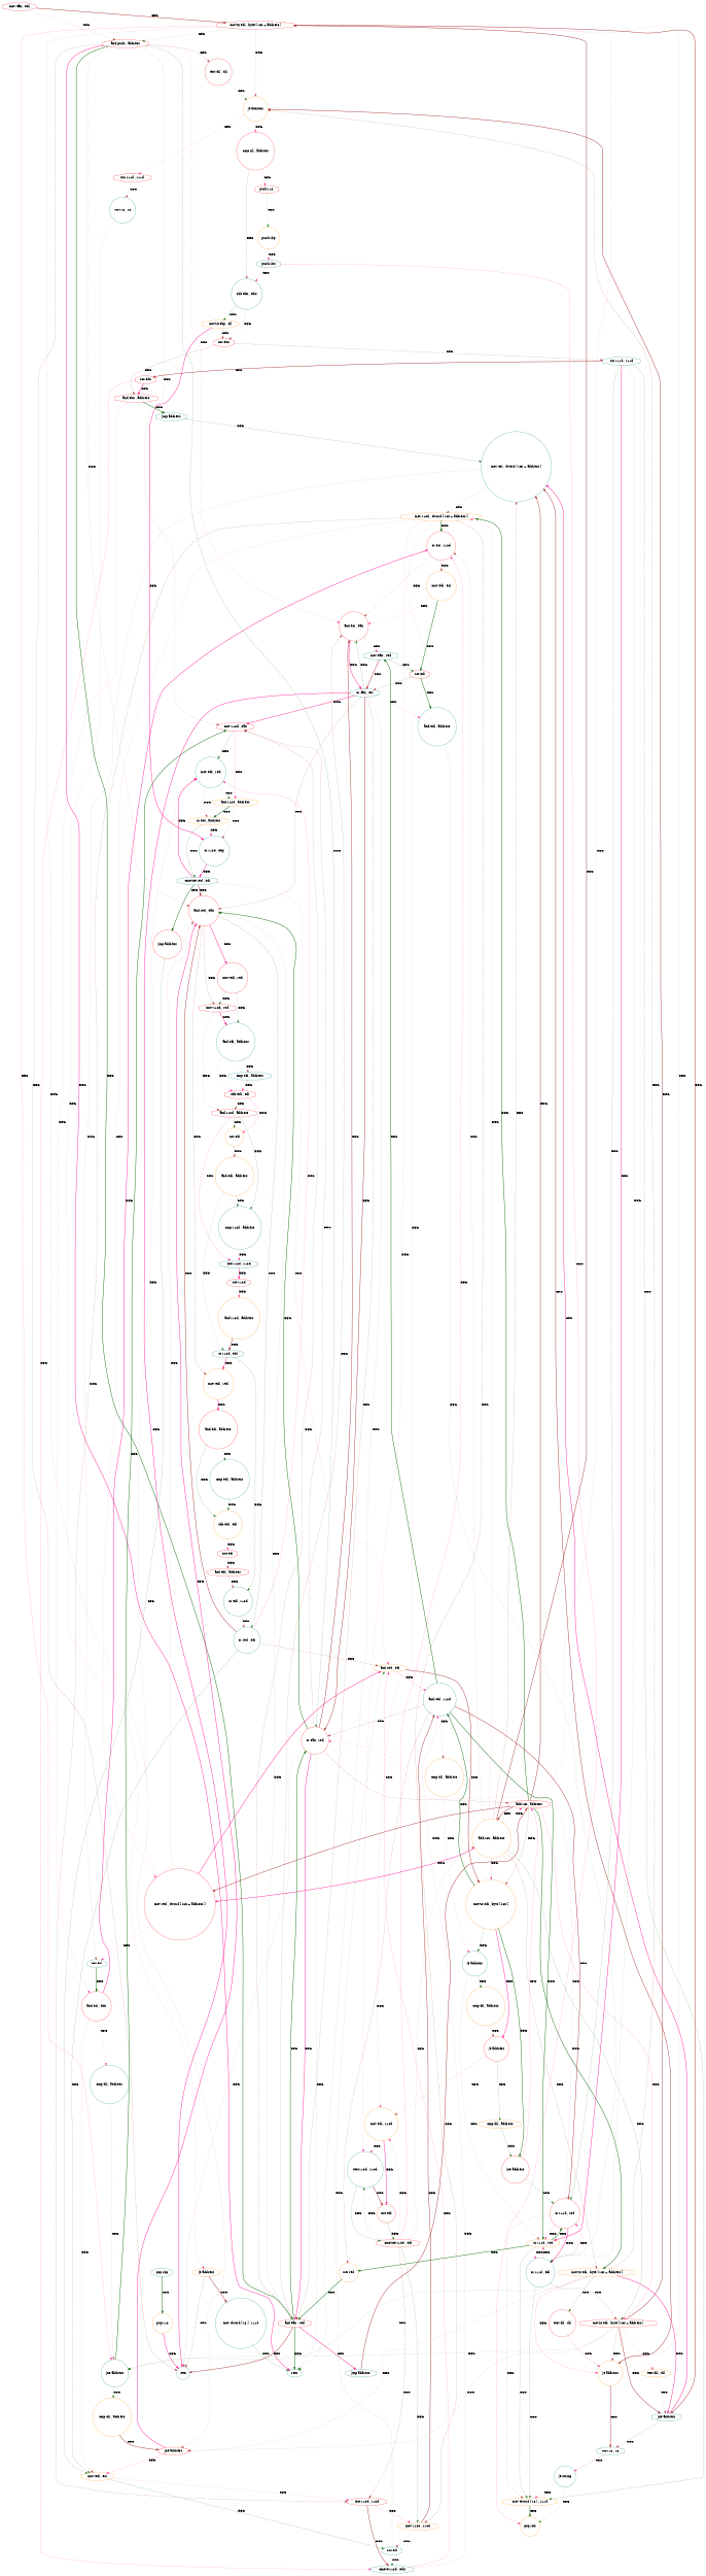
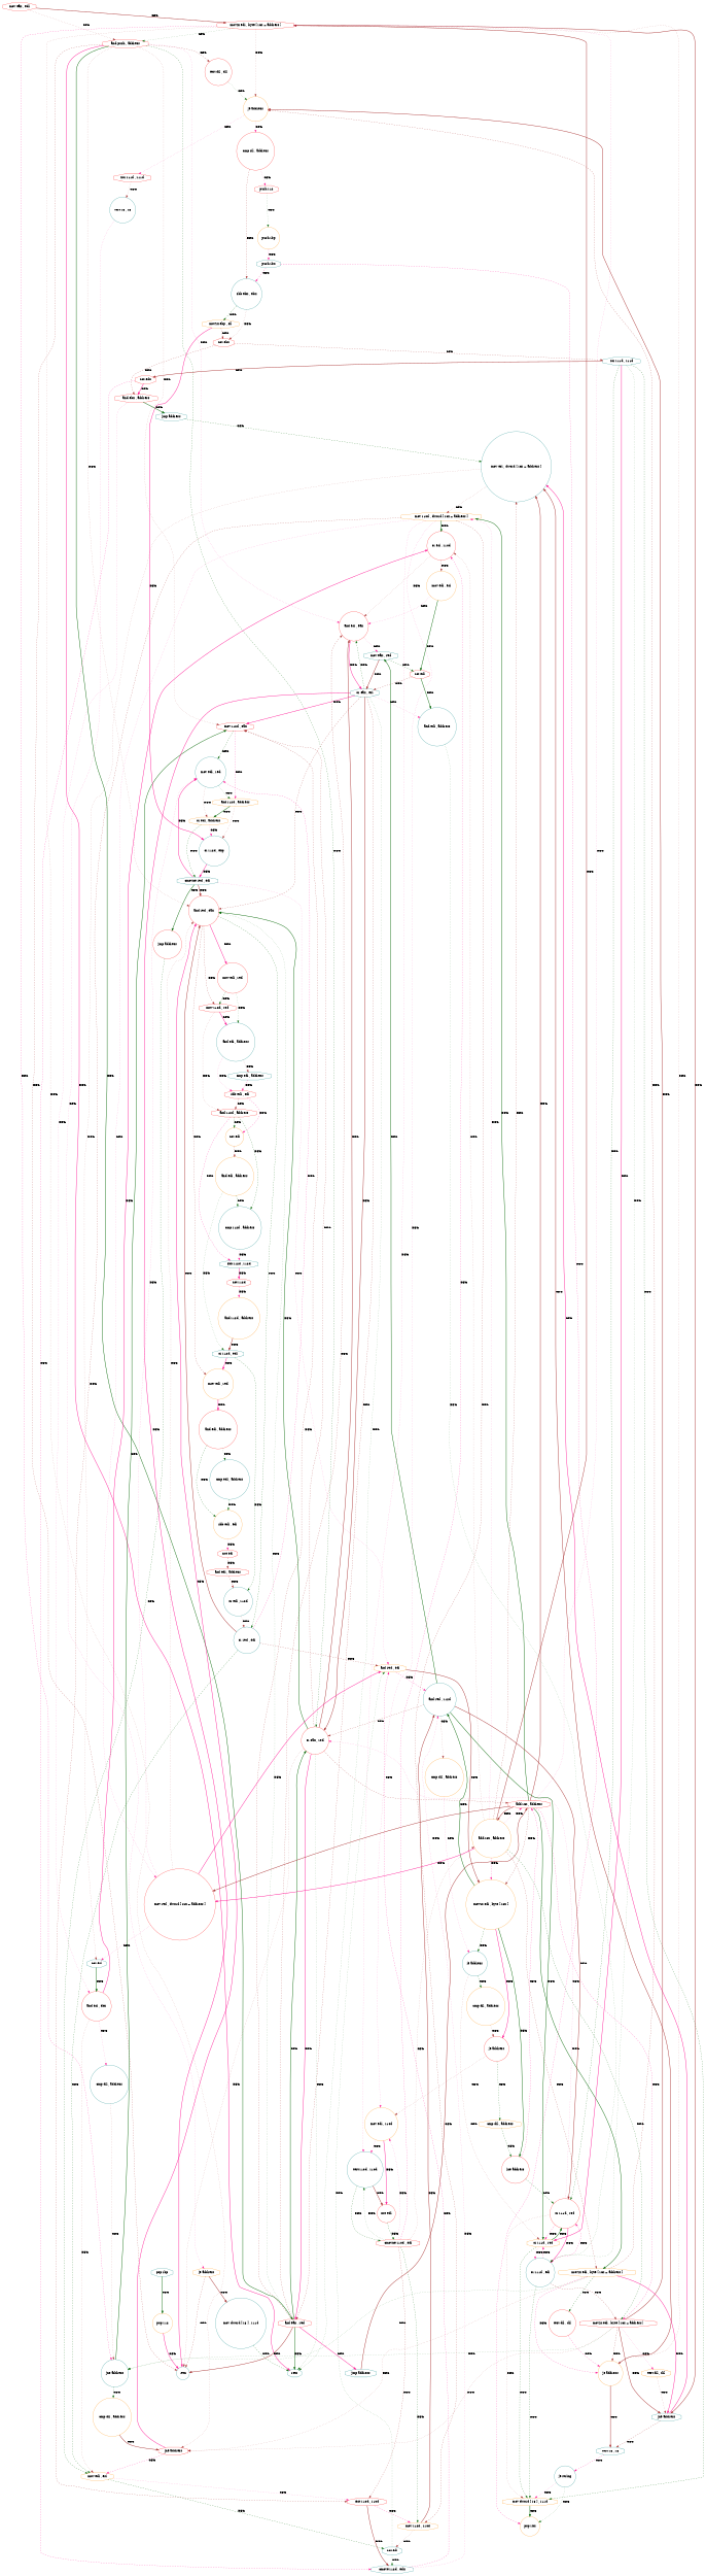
  digraph {
    node [color=red shape=circle]
    edge [color=brown style=dashed]
    n1 [label="mov eax , edi" shape=octagon]
    n2 [label="movzx edi , byte [ rcx + address ]" shape=octagon]
    n3 [label="and push , address" shape=octagon]
    n4 [color=darkorange label="je address"]
    n5 [color=teal label="jne address"]
    n6 [label="jne address" shape=octagon]
    n7 [color=darkorange label="je address"]
    n8 [color=teal label="jne address" shape=octagon]
    n9 [label="test dil , dil"]
    n10 [color=teal label=retn]
    n11 [color=teal label=retn shape=octagon]
    n12 [label="mov r12d , eax" shape=octagon]
    n13 [label="and r9d , eax"]
    n14 [label="and eax , r9d" shape=octagon]
    n15 [label="and esi , eax"]
    n16 [label="or eax , r9d"]
    n17 [label="xor r11d , r11d" shape=octagon]
    n18 [label="cmp sil , address"]
    n19 [color=darkorange label="cmp dil , address"]
    n20 [color=darkorange label="mov edi , esi" shape=octagon]
    n21 [color=teal label="mov esi , dword [ rcx + address ]"]
    n22 [color=teal label="test r8 , r8" shape=octagon]
    n23 [color=teal label="mov edi , r9d"]
    n24 [color=darkorange label="and r12d , address" shape=octagon]
    n25 [label="mov edi , r9d"]
    n26 [label="mov r12d , r9d" shape=octagon]
    n27 [color=darkorange label="mov edi , r9d"]
    n28 [color=teal label="or r9d , edi"]
    n29 [color=teal label="jmp address" shape=octagon]
    n30 [color=teal label="mov eax , r9d" shape=octagon]
    n31 [color=teal label="or eax , esi" shape=octagon]
    n32 [label="add rcx , address" shape=octagon]
    n33 [color=teal label="test r8 , r8"]
    n34 [label="push r12" shape=octagon]
    n35 [color=teal label="sbb ebx , ebx"]
    n36 [color=darkorange label="je address" shape=octagon]
    n37 [color=darkorange label="push rbp"]
    n38 [color=darkorange label="movzx ebp , sil" shape=octagon]
    n39 [label="not ebx" shape=octagon]
    n40 [color=teal label="mov dword [ r8 ] , r11d"]
    n41 [color=teal label="push rbx" shape=octagon]
    n42 [color=darkorange label="pop rbx"]
    n43 [color=teal label="or r12d , ebp"]
    n44 [color=teal label="xor r11d , r11d" shape=octagon]
    n45 [label="and ebx , address" shape=octagon]
    n46 [color=teal label="cmovne r9d , edi" shape=octagon]
    n47 [label="not edx" shape=octagon]
    n48 [color=darkorange label="or r11d , r9d" shape=octagon]
    n49 [color=teal label="or r11d , edi"]
    n50 [label="or r11d , r9d"]
    n51 [color=darkorange label="mov dword [ r8 ] , r11d" shape=octagon]
    n52 [color=teal label="jmp address" shape=octagon]
    n53 [label="and esi , ebx"]
    n54 [color=teal label="cmove r12d , edx" shape=octagon]
-   n55 [color=darkorange label="not r9d"]
    n56 [label="movzx edi , byte [ rcx + address ]" shape=octagon]
    n57 [color=darkorange label="and r9d , edi" shape=octagon]
    n58 [color=teal label="and r9d , r12d"]
    n59 [label="or esi , r10d"]
    n60 [color=teal label="cmp dil , address"]
    n61 [color=darkorange label="mov r10d , dword [ rcx + address ]" shape=octagon]
    n62 [color=teal label="not esi" shape=octagon]
    n63 [label="mov r9d , dword [ rcx + address ]"]
    n64 [label="test r10d , r10d" shape=octagon]
    n65 [color=darkorange label="mov r12d , r10d" shape=octagon]
    n66 [color=darkorange label="mov edi , r10d"]
    n67 [color=teal label="test r10d , r10d"]
    n68 [color=teal label="not edi" shape=octagon]
    n69 [label="not edi"]
    n70 [label="cmovne r10d , edi" shape=octagon]
    n71 [color=darkorange label="mov edi , esi"]
    n72 [color=darkorange label="or edi , address" shape=octagon]
    n73 [color=darkorange label="movzx edi , byte [ rcx ]"]
    n74 [color=teal label="and edi , address"]
    n75 [label="and r12d , address" shape=octagon]
    n76 [label="and edi , address"]
    n77 [label="jmp address"]
    n78 [color=darkorange label="cmp dil , address"]
    n79 [color=teal label="je address"]
    n80 [label="je address"]
    n81 [label="jne address"]
    n82 [color=darkorange label="cmp dil , address"]
    n83 [color=darkorange label="cmp dil , address" shape=octagon]
    n84 [label="not edi" shape=octagon]
    n85 [color=teal label="cmp edi , address" shape=octagon]
    n86 [label="sbb edi , edi" shape=octagon]
    n87 [color=darkorange label="not edi"]
    n88 [color=teal label="cmp r12d , address"]
    n89 [color=teal label="sbb r12d , r12d" shape=octagon]
    n90 [color=darkorange label="and edi , address"]
    n91 [label="not r12d" shape=octagon]
    n92 [color=teal label="or r12d , edi" shape=octagon]
    n93 [color=teal label="or edi , r12d"]
    n94 [color=darkorange label="and r12d , address"]
    n95 [color=teal label="cmp edi , address"]
    n96 [color=darkorange label="sbb edi , edi"]
    n97 [label="not edi" shape=octagon]
    n98 [label="and edi , address" shape=octagon]
    n99 [color=darkorange label="movzx edi , byte [ rcx + address ]" shape=octagon]
    n100 [color=darkorange label="add rcx , address"]
    n101 [label="test dil , dil"]
    n102 [color=darkorange label="test dil , dil" shape=octagon]
    n103 [color=teal label="je string"]
    n104 [color=teal label="and edi , address"]
    n105 [color=teal label="pop rbp" shape=octagon]
    n106 [color=darkorange label="pop r12"]
    n1 -> n2 [label=CFG style=bold]
    n1 -> n3 [label=DFG style=dotted]
    n2 -> n3 [color=darkgreen label=CFG style=dotted]
    n2 -> n4 [label=DFG style=dotted]
    n2 -> n5 [color=deeppink label=DFG]
    n2 -> n6 [label=DFG style=dotted]
    n2 -> n7 [label=DFG style=dotted]
    n2 -> n8 [label=DFG style=bold]
    n3 -> n9 [label=CFG]
    n3 -> n10 [label=DFG]
    n3 -> n11 [color=deeppink label=DFG style=bold]
    n3 -> n12 [label=DFG style=dotted]
    n3 -> n13 [label=DFG style=dotted]
    n3 -> n14 [color=darkgreen label=DFG style=bold]
    n3 -> n15 [color=deeppink label=DFG style=dotted]
    n3 -> n16 [color=darkgreen label=DFG]
    n4 -> n17 [color=deeppink label=CFG style=dotted]
    n4 -> n18 [color=deeppink label=CFG style=dotted]
    n5 -> n12 [color=darkgreen label=CFG style=bold]
    n5 -> n19 [color=darkgreen label=CFG]
    n6 -> n13 [color=deeppink label=CFG style=bold]
    n6 -> n20 [color=deeppink label=CFG]
    n7 -> n21 [label=CFG style=bold]
    n7 -> n22 [label=CFG style=bold]
    n8 -> n21 [color=deeppink label=CFG style=bold]
    n8 -> n22 [label=CFG]
    n9 -> n4 [color=darkgreen label=CFG style=dotted]
    n12 -> n23 [color=darkgreen label=CFG]
    n12 -> n24 [color=deeppink label=DFG]
    n13 -> n25 [color=deeppink label=DFG style=bold]
    n13 -> n26 [label=DFG]
    n13 -> n27 [label=DFG]
    n13 -> n28 [color=darkgreen label=DFG]
    n14 -> n10 [label=DFG style=bold]
    n14 -> n11 [color=darkgreen label=DFG style=bold]
    n14 -> n12 [label=DFG]
    n14 -> n13 [color=darkgreen label=DFG style=dotted]
    n14 -> n15 [label=DFG]
    n14 -> n16 [color=darkgreen label=DFG style=bold]
    n14 -> n29 [color=deeppink label=CFG style=bold]
    n15 -> n30 [color=deeppink label=CFG style=dotted]
    n15 -> n31 [color=deeppink label=DFG style=bold]
    n16 -> n10 [label=DFG style=dotted]
    n16 -> n11 [color=darkgreen label=DFG style=dotted]
    n16 -> n12 [label=DFG]
    n16 -> n13 [color=darkgreen label=DFG style=bold]
    n16 -> n14 [color=deeppink label=DFG style=bold]
    n16 -> n15 [label=DFG style=bold]
    n16 -> n32 [label=CFG]
    n17 -> n33 [label=CFG style=dotted]
    n18 -> n34 [color=deeppink label=CFG style=dotted]
    n18 -> n35 [label=DFG]
    n19 -> n6 [label=CFG style=bold]
    n20 -> n64 [color=deeppink label=CFG style=dotted]
    n20 -> n68 [color=darkgreen label=DFG]
    n21 -> n61 [label=CFG style=dotted]
    n21 -> n62 [label=DFG style=dotted]
    n22 -> n103 [color=deeppink label=CFG]
    n23 -> n24 [color=darkgreen label=CFG style=dotted]
    n23 -> n72 [label=DFG style=dotted]
    n24 -> n43 [label=DFG style=dotted]
    n24 -> n72 [color=darkgreen label=CFG style=bold]
    n25 -> n26 [color=darkgreen label=CFG]
    n25 -> n74 [color=darkgreen label=DFG style=dotted]
    n26 -> n74 [color=deeppink label=CFG style=bold]
    n26 -> n75 [label=DFG style=dotted]
    n27 -> n76 [color=deeppink label=DFG style=bold]
    n28 -> n13 [label=DFG style=bold]
    n28 -> n20 [color=darkgreen label=CFG]
    n28 -> n23 [color=deeppink label=DFG]
    n28 -> n57 [label=DFG]
    n29 -> n32 [label=CFG style=bold]
    n30 -> n31 [label=DFG style=bold]
    n30 -> n84 [color=darkgreen label=CFG]
    n31 -> n10 [color=deeppink label=DFG style=bold]
    n31 -> n11 [color=darkgreen label=DFG style=dotted]
    n31 -> n12 [color=deeppink label=DFG style=bold]
    n31 -> n13 [label=DFG]
    n31 -> n14 [label=DFG]
    n31 -> n15 [color=darkgreen label=DFG]
    n31 -> n16 [label=DFG style=bold]
    n31 -> n104 [color=deeppink label=CFG style=dotted]
    n32 -> n2 [color=deeppink label=DFG style=dotted]
    n32 -> n21 [label=DFG style=bold]
    n32 -> n56 [color=deeppink label=DFG]
    n32 -> n61 [color=darkgreen label=DFG style=bold]
    n32 -> n63 [label=DFG style=bold]
    n32 -> n73 [label=DFG]
    n32 -> n99 [color=darkgreen label=DFG style=bold]
    n32 -> n100 [label=DFG style=bold]
    n33 -> n36 [color=deeppink label=CFG style=dotted]
    n34 -> n37 [color=darkgreen label=CFG style=dotted]
    n35 -> n38 [color=darkgreen label=CFG]
    n35 -> n39 [label=DFG style=dotted]
    n36 -> n10 [label=CFG]
    n36 -> n40 [label=CFG style=bold]
    n37 -> n41 [color=deeppink label=CFG]
    n38 -> n39 [label=CFG]
    n38 -> n43 [color=deeppink label=DFG style=bold]
    n39 -> n44 [label=CFG]
    n39 -> n45 [label=DFG]
    n40 -> n11 [color=darkgreen label=CFG]
    n41 -> n35 [color=deeppink label=CFG]
    n41 -> n42 [color=deeppink label=DFG]
    n43 -> n46 [color=deeppink label=DFG style=bold]
    n44 -> n47 [label=CFG style=bold]
    n44 -> n48 [color=deeppink label=DFG style=bold]
    n44 -> n49 [color=darkgreen label=DFG style=dotted]
    n44 -> n50 [color=darkgreen label=DFG]
    n44 -> n51 [color=darkgreen label=DFG]
    n45 -> n52 [color=darkgreen label=CFG style=bold]
    n45 -> n53 [color=deeppink label=DFG style=dotted]
    n46 -> n13 [label=DFG style=bold]
    n46 -> n23 [color=deeppink label=DFG style=bold]
    n46 -> n57 [color=deeppink label=DFG style=dotted]
    n46 -> n77 [color=darkgreen label=CFG style=bold]
    n47 -> n45 [color=deeppink label=CFG style=bold]
    n47 -> n54 [color=deeppink label=DFG]
    n48 -> n49 [color=deeppink label=DFG style=dotted]
    n48 -> n50 [color=darkgreen label=DFG style=bold]
    n48 -> n51 [color=darkgreen label=DFG]
-   n48 -> n55 [color=darkgreen label=CFG style=bold]
    n49 -> n48 [color=deeppink label=DFG]
    n49 -> n50 [color=deeppink label=DFG]
    n49 -> n51 [color=darkgreen label=DFG]
    n49 -> n56 [label=CFG]
    n50 -> n16 [color=deeppink label=CFG style=dotted]
    n50 -> n48 [color=deeppink label=DFG]
    n50 -> n49 [color=deeppink label=DFG style=bold]
    n50 -> n51 [label=DFG style=dotted]
    n51 -> n42 [color=darkgreen label=CFG style=bold]
    n52 -> n21 [color=darkgreen label=CFG]
    n53 -> n20 [label=DFG style=dotted]
    n53 -> n59 [color=deeppink label=DFG style=bold]
    n53 -> n60 [color=deeppink label=CFG style=dotted]
    n54 -> n57 [color=deeppink label=CFG]
    n54 -> n58 [color=deeppink label=DFG style=dotted]
-   n55 -> n14 [color=darkgreen label=DFG style=bold]
    n56 -> n4 [label=DFG style=bold]
    n56 -> n5 [color=darkgreen label=DFG style=dotted]
    n56 -> n6 [label=DFG style=dotted]
    n56 -> n7 [label=DFG]
    n56 -> n8 [label=DFG style=bold]
    n56 -> n102 [color=deeppink label=CFG style=dotted]
    n57 -> n58 [color=deeppink label=DFG]
    n57 -> n73 [label=CFG style=bold]
    n58 -> n16 [label=DFG]
    n58 -> n30 [color=darkgreen label=DFG style=bold]
    n58 -> n48 [color=darkgreen label=DFG style=bold]
    n58 -> n50 [label=DFG style=bold]
-   n58 -> n55 [label=DFG]
    n58 -> n78 [label=CFG style=dotted]
    n59 -> n15 [label=DFG style=dotted]
    n59 -> n71 [label=DFG]
    n60 -> n5 [label=CFG style=dotted]
    n61 -> n59 [color=darkgreen label=DFG style=bold]
    n61 -> n63 [color=deeppink label=CFG style=dotted]
    n61 -> n64 [label=DFG]
    n61 -> n65 [label=DFG]
    n61 -> n66 [color=deeppink label=DFG style=dotted]
    n61 -> n67 [color=deeppink label=DFG style=dotted]
    n62 -> n53 [color=darkgreen label=DFG style=bold]
    n63 -> n13 [label=DFG style=dotted]
    n63 -> n23 [color=deeppink label=DFG style=dotted]
    n63 -> n57 [color=deeppink label=DFG style=bold]
    n63 -> n62 [color=deeppink label=CFG style=dotted]
    n64 -> n54 [label=DFG style=bold]
    n64 -> n65 [color=deeppink label=CFG]
    n65 -> n58 [label=DFG style=bold]
    n65 -> n68 [label=CFG style=dotted]
    n66 -> n67 [color=deeppink label=CFG style=dotted]
    n66 -> n69 [color=deeppink label=DFG style=bold]
    n67 -> n69 [label=CFG style=bold]
    n67 -> n70 [color=darkgreen label=DFG]
    n68 -> n54 [color=darkgreen label=CFG style=dotted]
    n68 -> n57 [color=darkgreen label=DFG style=dotted]
    n69 -> n70 [color=darkgreen label=DFG]
    n70 -> n59 [color=deeppink label=DFG]
    n70 -> n64 [label=DFG]
    n70 -> n65 [color=darkgreen label=DFG]
    n70 -> n66 [color=deeppink label=DFG style=dotted]
    n70 -> n67 [color=darkgreen label=DFG style=dotted]
    n70 -> n100 [label=CFG style=dotted]
    n71 -> n15 [color=deeppink label=CFG style=dotted]
    n71 -> n84 [color=darkgreen label=DFG style=bold]
    n72 -> n43 [color=deeppink label=CFG style=dotted]
    n72 -> n46 [color=darkgreen label=DFG]
    n73 -> n58 [color=darkgreen label=CFG style=bold]
    n73 -> n79 [color=darkgreen label=DFG]
    n73 -> n80 [color=deeppink label=DFG style=bold]
    n73 -> n81 [color=darkgreen label=DFG style=bold]
    n74 -> n85 [label=DFG style=dotted]
    n74 -> n86 [color=deeppink label=DFG style=dotted]
    n75 -> n87 [color=darkgreen label=CFG]
    n75 -> n88 [color=darkgreen label=DFG]
    n75 -> n89 [color=deeppink label=DFG]
    n76 -> n95 [color=darkgreen label=DFG style=dotted]
    n76 -> n96 [color=darkgreen label=DFG]
    n77 -> n20 [color=darkgreen label=CFG]
    n78 -> n79 [color=deeppink label=CFG style=dotted]
    n79 -> n48 [label=CFG style=dotted]
    n79 -> n82 [color=darkgreen label=CFG]
    n80 -> n66 [label=CFG style=dotted]
    n80 -> n83 [color=darkgreen label=CFG]
    n81 -> n32 [color=deeppink label=CFG]
    n81 -> n50 [color=darkgreen label=CFG]
    n82 -> n80 [label=CFG style=dotted]
    n83 -> n81 [color=darkgreen label=CFG]
    n84 -> n31 [label=CFG]
    n84 -> n104 [color=darkgreen label=DFG style=bold]
    n85 -> n86 [color=deeppink label=DFG]
    n86 -> n75 [label=CFG]
    n86 -> n87 [color=deeppink label=DFG]
    n87 -> n90 [label=DFG]
    n88 -> n89 [color=deeppink label=DFG style=dotted]
    n89 -> n91 [color=deeppink label=DFG style=bold]
    n90 -> n88 [color=darkgreen label=CFG]
    n90 -> n92 [color=darkgreen label=DFG style=dotted]
    n91 -> n94 [color=deeppink label=DFG]
    n92 -> n27 [color=deeppink label=CFG style=bold]
    n92 -> n93 [color=darkgreen label=DFG]
    n93 -> n28 [label=DFG style=dotted]
    n94 -> n92 [label=DFG style=bold]
    n95 -> n96 [color=darkgreen label=DFG]
    n96 -> n97 [color=deeppink label=DFG style=dotted]
    n97 -> n98 [label=DFG]
    n98 -> n93 [label=DFG]
    n99 -> n4 [label=DFG]
    n99 -> n5 [color=darkgreen label=DFG style=dotted]
    n99 -> n6 [label=DFG style=dotted]
    n99 -> n7 [color=deeppink label=DFG]
    n99 -> n8 [color=deeppink label=DFG style=bold]
    n99 -> n101 [color=darkgreen label=CFG]
    n100 -> n2 [label=DFG style=bold]
    n100 -> n21 [label=DFG]
    n100 -> n32 [color=deeppink label=DFG style=dotted]
    n100 -> n56 [color=darkgreen label=DFG]
    n100 -> n59 [label=CFG style=dotted]
    n100 -> n61 [color=deeppink label=DFG style=dotted]
    n100 -> n63 [color=deeppink label=DFG style=bold]
    n100 -> n73 [color=deeppink label=DFG]
    n100 -> n99 [label=DFG]
    n101 -> n7 [color=deeppink label=CFG]
    n102 -> n8 [label=CFG style=dotted]
    n103 -> n42 [color=darkgreen label=CFG style=dotted]
    n103 -> n51 [color=deeppink label=CFG style=dotted]
    n104 -> n49 [color=darkgreen label=DFG style=dotted]
    n105 -> n106 [color=darkgreen label=CFG style=bold]
    n106 -> n10 [color=deeppink label=CFG style=bold]
  }
